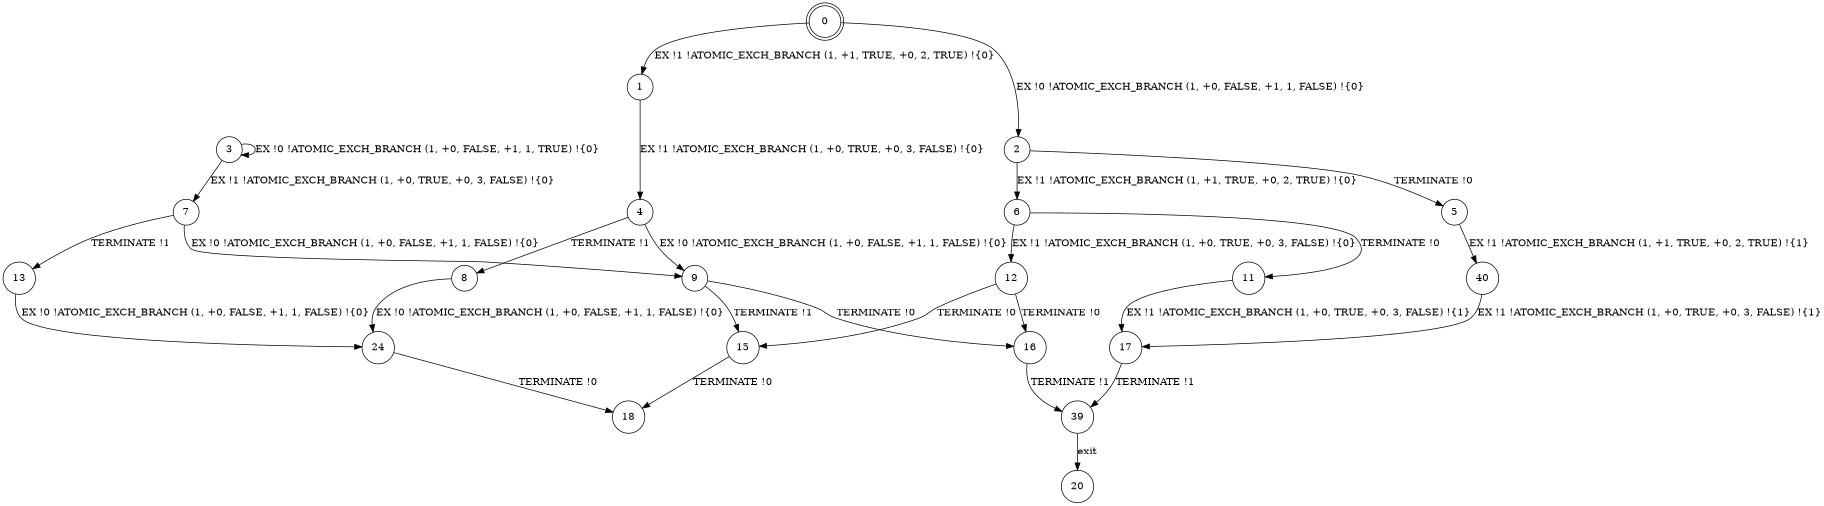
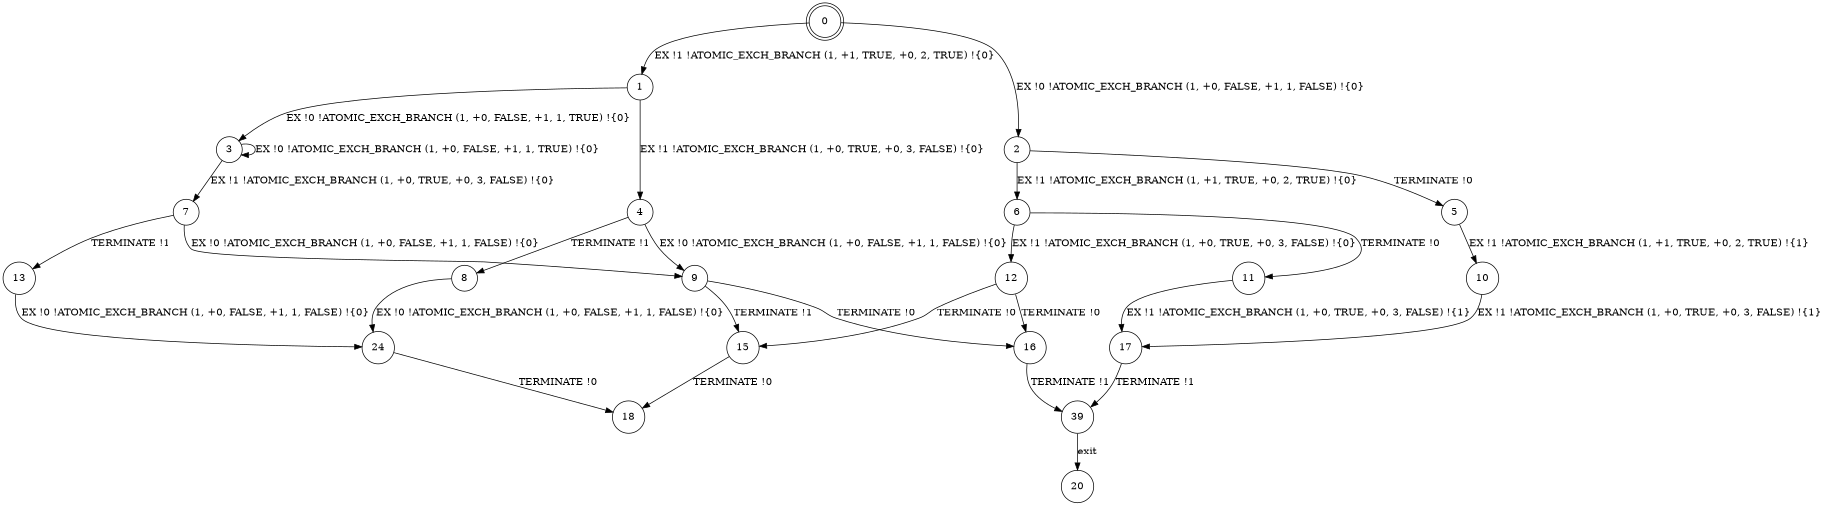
  digraph {
    node [shape=circle]
    0 [peripheries=2]
    1
    2
    3
    4
    5
    6
    7
    8
    9
-   10 [label=40]
+   10
    11
    12
    13
    n15 [label=24]
    15
    16
    17
    18
    n20 [label=39]
    20
    0 -> 1 [label="EX !1 !ATOMIC_EXCH_BRANCH (1, +1, TRUE, +0, 2, TRUE) !{0}"]
    0 -> 2 [label="EX !0 !ATOMIC_EXCH_BRANCH (1, +0, FALSE, +1, 1, FALSE) !{0}"]
+   1 -> 3 [label="EX !0 !ATOMIC_EXCH_BRANCH (1, +0, FALSE, +1, 1, TRUE) !{0}"]
    1 -> 4 [label="EX !1 !ATOMIC_EXCH_BRANCH (1, +0, TRUE, +0, 3, FALSE) !{0}"]
    2 -> 5 [label="TERMINATE !0"]
    2 -> 6 [label="EX !1 !ATOMIC_EXCH_BRANCH (1, +1, TRUE, +0, 2, TRUE) !{0}"]
    3 -> 3 [label="EX !0 !ATOMIC_EXCH_BRANCH (1, +0, FALSE, +1, 1, TRUE) !{0}"]
    3 -> 7 [label="EX !1 !ATOMIC_EXCH_BRANCH (1, +0, TRUE, +0, 3, FALSE) !{0}"]
    4 -> 8 [label="TERMINATE !1"]
    4 -> 9 [label="EX !0 !ATOMIC_EXCH_BRANCH (1, +0, FALSE, +1, 1, FALSE) !{0}"]
    5 -> 10 [label="EX !1 !ATOMIC_EXCH_BRANCH (1, +1, TRUE, +0, 2, TRUE) !{1}"]
    6 -> 11 [label="TERMINATE !0"]
    6 -> 12 [label="EX !1 !ATOMIC_EXCH_BRANCH (1, +0, TRUE, +0, 3, FALSE) !{0}"]
    7 -> 9 [label="EX !0 !ATOMIC_EXCH_BRANCH (1, +0, FALSE, +1, 1, FALSE) !{0}"]
    7 -> 13 [label="TERMINATE !1"]
    8 -> n15 [label="EX !0 !ATOMIC_EXCH_BRANCH (1, +0, FALSE, +1, 1, FALSE) !{0}"]
    9 -> 15 [label="TERMINATE !1"]
    9 -> 16 [label="TERMINATE !0"]
    10 -> 17 [label="EX !1 !ATOMIC_EXCH_BRANCH (1, +0, TRUE, +0, 3, FALSE) !{1}"]
    11 -> 17 [label="EX !1 !ATOMIC_EXCH_BRANCH (1, +0, TRUE, +0, 3, FALSE) !{1}"]
    12 -> 15 [label="TERMINATE !0"]
    12 -> 16 [label="TERMINATE !0"]
    13 -> n15 [label="EX !0 !ATOMIC_EXCH_BRANCH (1, +0, FALSE, +1, 1, FALSE) !{0}"]
    n15 -> 18 [label="TERMINATE !0"]
    15 -> 18 [label="TERMINATE !0"]
    16 -> n20 [label="TERMINATE !1"]
    17 -> n20 [label="TERMINATE !1"]
    n20 -> 20 [label=exit]
  }
